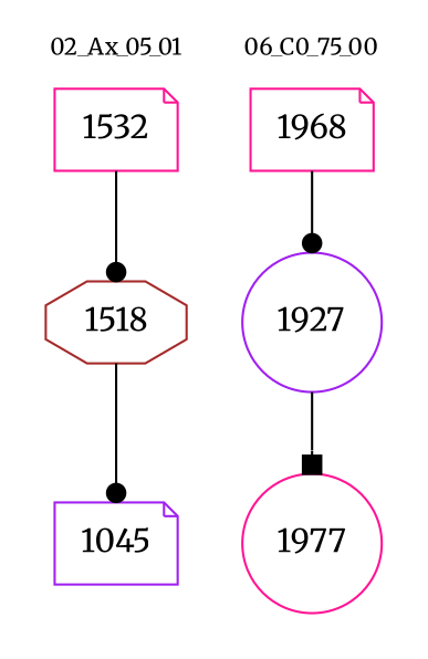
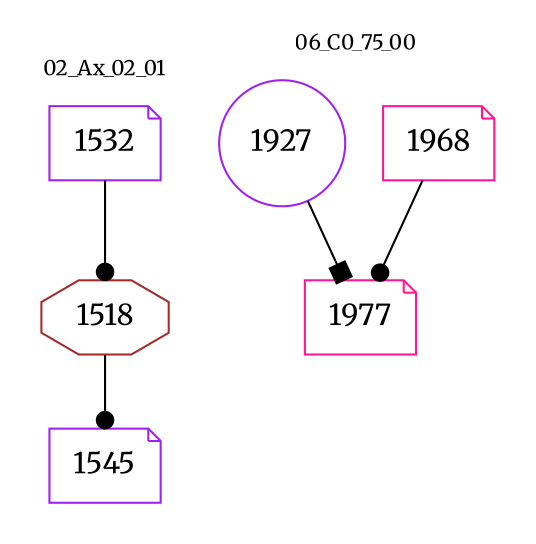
  digraph {
    fontname=Merriweather
    node [color=deeppink fontname=Merriweather shape=note]
    edge [arrowhead=dot color=black fontname=Merriweather]
-   n1 [label=1532]
+   n1 [color=purple label=1532]
    n2 [color=brown label=1518 shape=octagon]
-   n3 [color=purple label=1045]
+   n3 [color=purple label=1545]
    n4 [label=1968]
    n5 [color=purple label=1927 shape=circle]
-   n6 [label=1977 shape=circle]
+   n6 [label=1977]
    subgraph cluster_1 {
      color=white
      fontsize=10
-     label="02_Ax_05_01"
+     label="02_Ax_02_01"
      n1
      n2
      n3
    }
    subgraph cluster_2 {
      color=white
      fontsize=10
      label="06_C0_75_00"
      n4
      n5
      n6
    }
    n1 -> n2
    n2 -> n3
-   n4 -> n5
+   n4 -> n6
    n5 -> n6 [arrowhead=box]
  }
